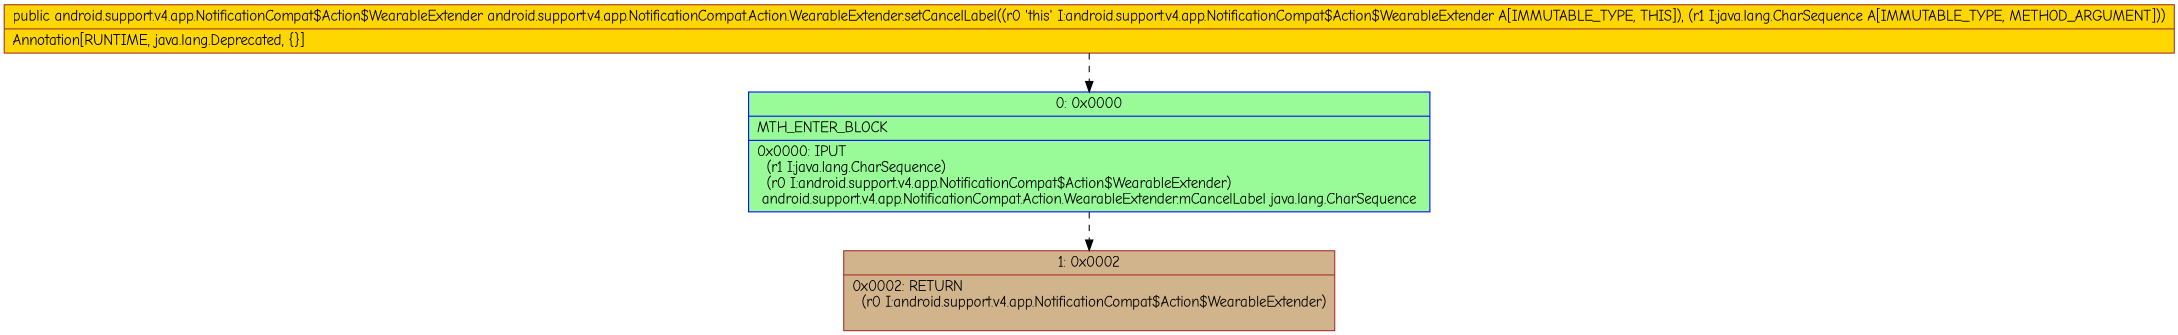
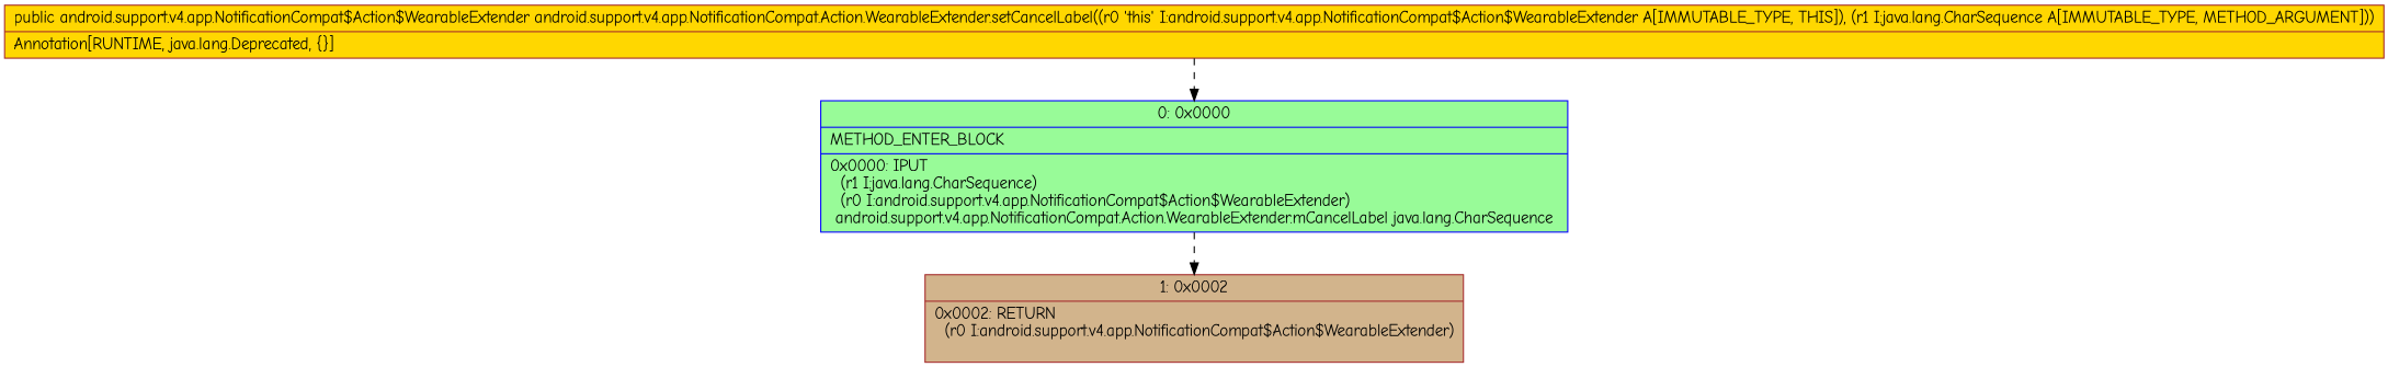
  digraph {
    fontname="Comic Neue"
    node [shape=record style=filled color=brown fontname="Comic Neue"]
    edge [style=dashed fontname="Comic Neue"]
-   n1 [label="{0\:\ 0x0000|MTH_ENTER_BLOCK\l|0x0000: IPUT  \l  (r1 I:java.lang.CharSequence)\l  (r0 I:android.support.v4.app.NotificationCompat$Action$WearableExtender)\l android.support.v4.app.NotificationCompat.Action.WearableExtender.mCancelLabel java.lang.CharSequence \l}" fillcolor=palegreen color=blue]
+   n1 [label="{0\:\ 0x0000|METHOD_ENTER_BLOCK\l|0x0000: IPUT  \l  (r1 I:java.lang.CharSequence)\l  (r0 I:android.support.v4.app.NotificationCompat$Action$WearableExtender)\l android.support.v4.app.NotificationCompat.Action.WearableExtender.mCancelLabel java.lang.CharSequence \l}" fillcolor=palegreen color=blue]
    n2 [label="{1\:\ 0x0002|0x0002: RETURN  \l  (r0 I:android.support.v4.app.NotificationCompat$Action$WearableExtender)\l \l}" fillcolor=tan]
    n3 [label="{public android.support.v4.app.NotificationCompat$Action$WearableExtender android.support.v4.app.NotificationCompat.Action.WearableExtender.setCancelLabel((r0 'this' I:android.support.v4.app.NotificationCompat$Action$WearableExtender A[IMMUTABLE_TYPE, THIS]), (r1 I:java.lang.CharSequence A[IMMUTABLE_TYPE, METHOD_ARGUMENT]))  | Annotation[RUNTIME, java.lang.Deprecated, \{\}]\l}" fillcolor=gold]
    n1 -> n2
    n3 -> n1
  }
